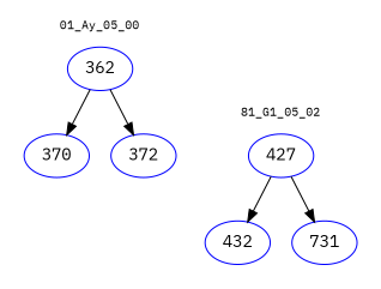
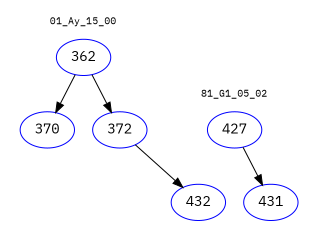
  digraph {
    fontname="IBM Plex Mono"
    node [color=blue fontname="IBM Plex Mono"]
    edge [color=black fontname="IBM Plex Mono"]
    n1 [label=362]
    n2 [label=370]
    n3 [label=372]
    n4 [label=427]
    n5 [label=432]
-   n6 [label=731]
+   n6 [label=431]
    subgraph cluster_1 {
      color=white
      fontsize=10
-     label="01_Ay_05_00"
+     label="01_Ay_15_00"
      n1
      n2
      n3
    }
    subgraph cluster_2 {
      color=white
      fontsize=10
      label="81_G1_05_02"
      n4
      n5
      n6
    }
    n1 -> n2
    n1 -> n3
-   n4 -> n5
+   n3 -> n5
    n4 -> n6
  }
